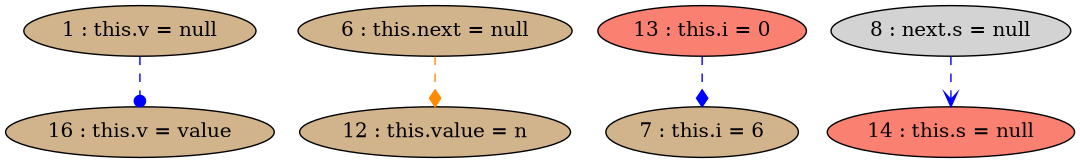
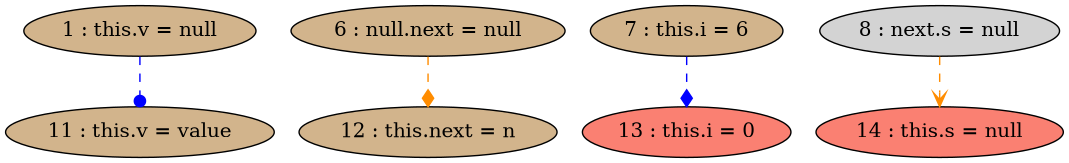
  digraph {
    node [fillcolor=tan style=filled]
    edge [arrowhead=diamond color=blue style=dashed]
    n1 [label="1 : this.v = null"]
-   "11 : this.v = value" [label="16 : this.v = value"]
-   "6 : this.next = null"
-   "12 : this.next = n" [label="12 : this.value = n"]
+   "11 : this.v = value"
+   "6 : this.next = null" [label="6 : null.next = null"]
+   "12 : this.next = n"
    n5 [label="7 : this.i = 6"]
    "13 : this.i = 0" [fillcolor=salmon]
    n7 [fillcolor=lightgrey label="8 : next.s = null"]
    "14 : this.s = null" [fillcolor=salmon]
    n1 -> "11 : this.v = value" [arrowhead=dot]
    "6 : this.next = null" -> "12 : this.next = n" [color=darkorange]
-   "13 : this.i = 0" -> n5
-   n7 -> "14 : this.s = null" [arrowhead=vee]
+   n5 -> "13 : this.i = 0"
+   n7 -> "14 : this.s = null" [arrowhead=vee color=darkorange]
  }
